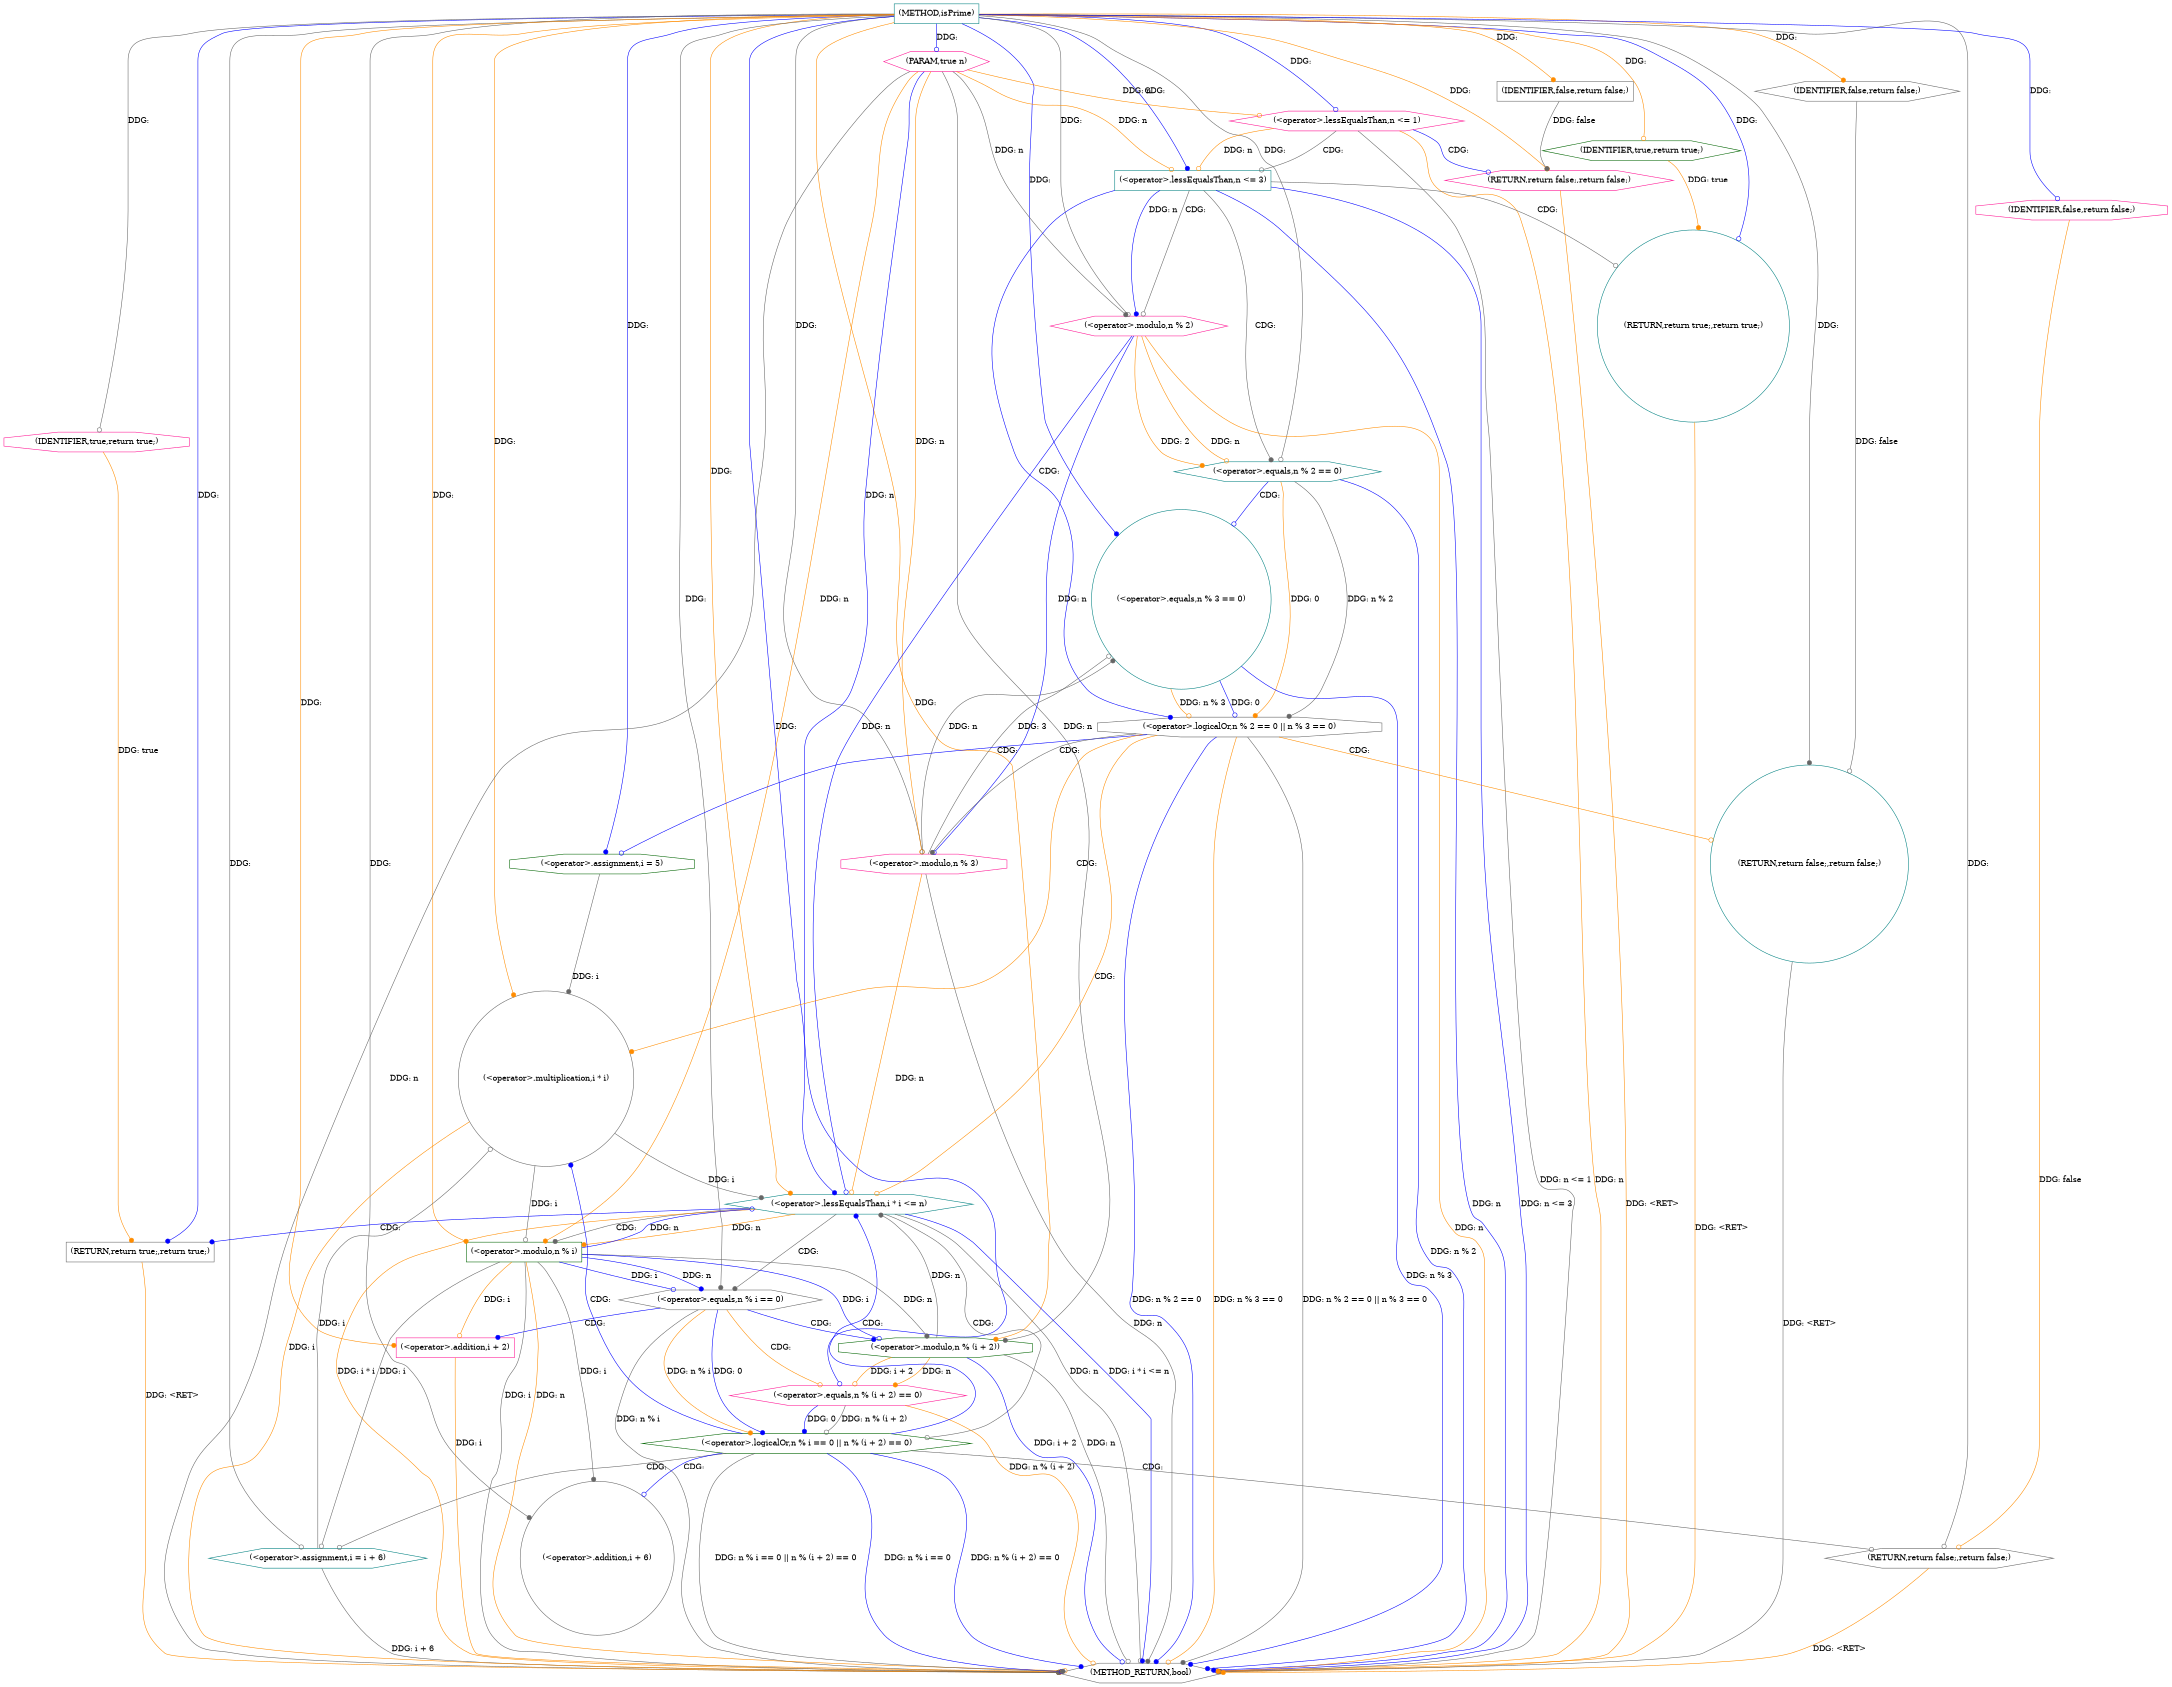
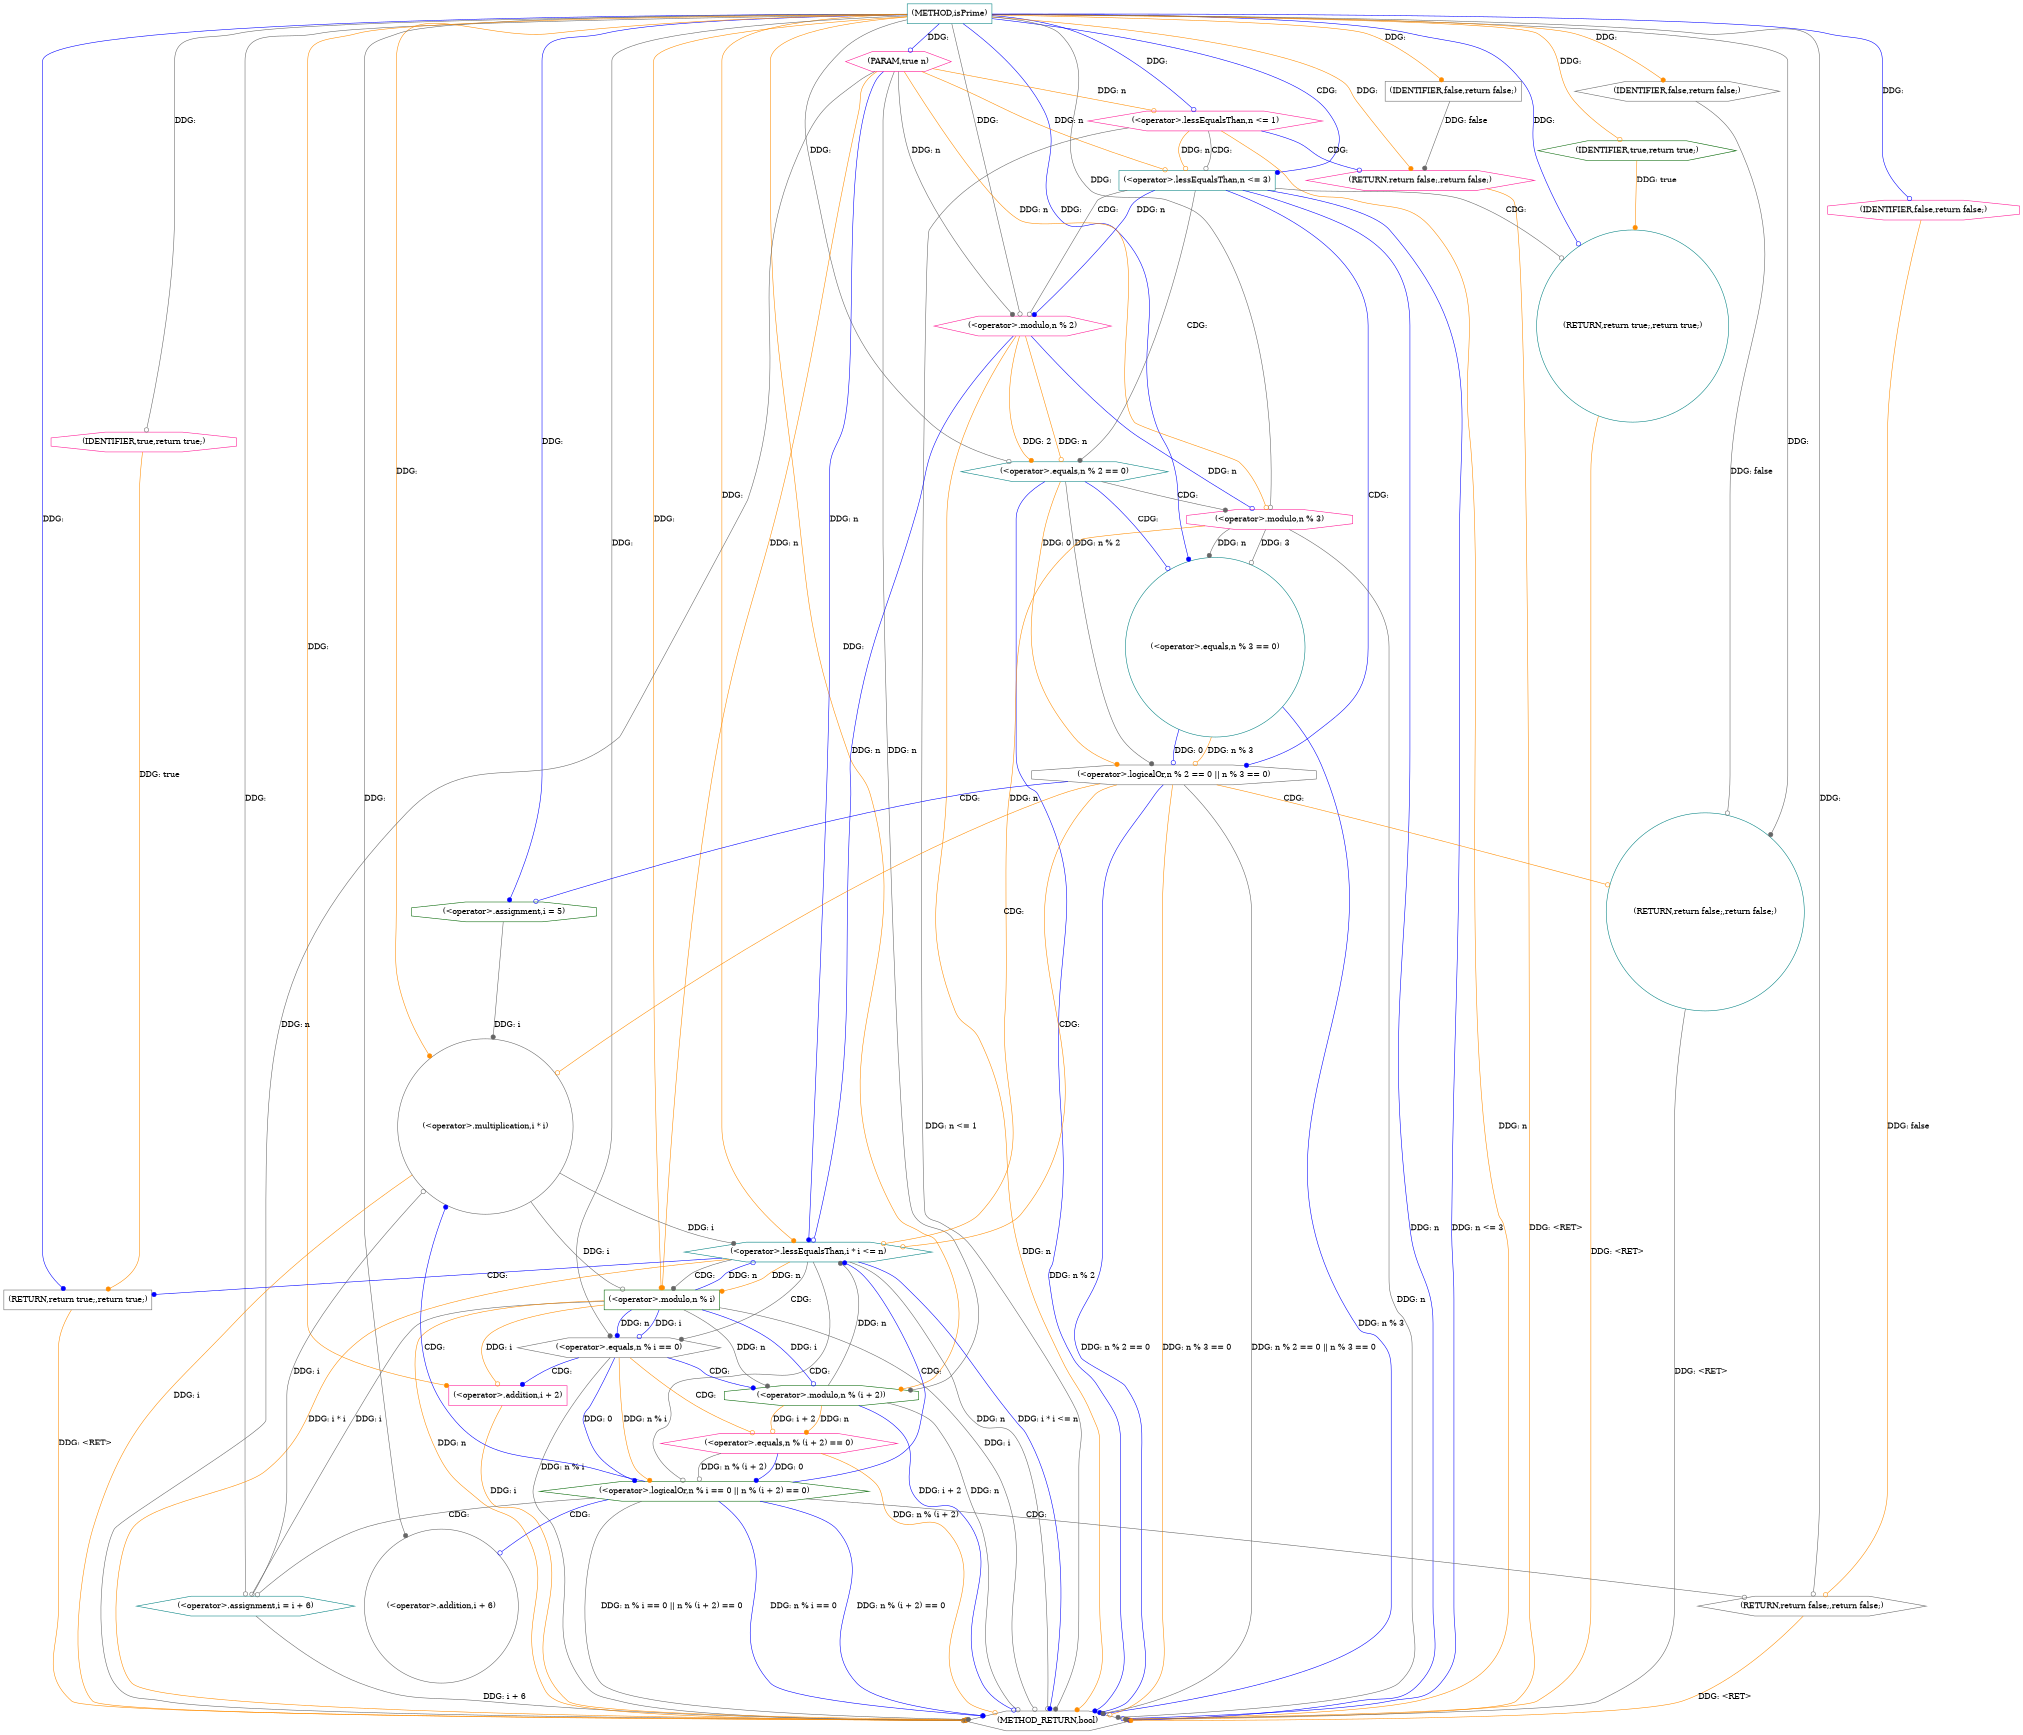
  digraph {
    node [color=deeppink shape=hexagon]
    edge [arrowhead=odot color=gray40]
    n1 [color=teal label="(METHOD,isPrime)" shape=box]
    n2 [label="(PARAM,true n)"]
    n3 [color=gray40 label="(RETURN,return true;,return true;)" shape=box]
    n4 [label="(<operator>.lessEqualsThan,n <= 1)"]
    n5 [label="(RETURN,return false;,return false;)"]
    n6 [color=teal label="(<operator>.lessEqualsThan,n <= 3)" shape=box]
    n7 [color=teal label="(RETURN,return true;,return true;)" shape=circle]
    n8 [color=teal label="(RETURN,return false;,return false;)" shape=circle]
    n9 [color=darkgreen label="(<operator>.assignment,i = 5)" shape=octagon]
    n10 [color=teal label="(<operator>.lessEqualsThan,i * i <= n)"]
    n11 [color=teal label="(<operator>.assignment,i = i + 6)"]
    n12 [label="(IDENTIFIER,true,return true;)" shape=octagon]
    n13 [color=gray40 label="(IDENTIFIER,false,return false;)" shape=box]
    n14 [color=darkgreen label="(IDENTIFIER,true,return true;)"]
    n15 [color=gray40 label="(IDENTIFIER,false,return false;)"]
    n16 [color=gray40 label="(RETURN,return false;,return false;)"]
    n17 [color=teal label="(<operator>.equals,n % 2 == 0)"]
    n18 [color=teal label="(<operator>.equals,n % 3 == 0)" shape=circle]
    n19 [color=gray40 label="(<operator>.multiplication,i * i)" shape=circle]
    n20 [color=gray40 label="(<operator>.addition,i + 6)" shape=circle]
    n21 [label="(IDENTIFIER,false,return false;)" shape=octagon]
    n22 [label="(<operator>.modulo,n % 2)"]
    n23 [label="(<operator>.modulo,n % 3)" shape=octagon]
    n24 [color=gray40 label="(<operator>.equals,n % i == 0)"]
    n25 [label="(<operator>.equals,n % (i + 2) == 0)"]
    n26 [color=darkgreen label="(<operator>.modulo,n % i)" shape=box]
    n27 [color=darkgreen label="(<operator>.modulo,n % (i + 2))" shape=octagon]
    n28 [label="(<operator>.addition,i + 2)" shape=box]
    n29 [color=gray40 label="(METHOD_RETURN,bool)"]
    n30 [color=gray40 label="(<operator>.logicalOr,n % 2 == 0 || n % 3 == 0)" shape=octagon]
    n31 [color=darkgreen label="(<operator>.logicalOr,n % i == 0 || n % (i + 2) == 0)"]
    n1 -> n2 [color=blue label="DDG: "]
    n1 -> n3 [arrowhead=dot color=blue label="DDG: "]
    n1 -> n4 [color=blue label="DDG: "]
    n1 -> n5 [arrowhead=dot color=darkorange label="DDG: "]
    n1 -> n6 [arrowhead=dot color=blue label="CDG: "]
    n1 -> n7 [color=blue label="DDG: "]
    n1 -> n8 [arrowhead=dot label="DDG: "]
    n1 -> n9 [arrowhead=dot color=blue label="DDG: "]
    n1 -> n10 [arrowhead=dot color=darkorange label="DDG: "]
    n1 -> n11 [label="DDG: "]
    n1 -> n12 [label="DDG: "]
    n1 -> n13 [arrowhead=dot color=darkorange label="DDG: "]
    n1 -> n14 [color=darkorange label="DDG: "]
    n1 -> n15 [arrowhead=dot color=darkorange label="DDG: "]
    n1 -> n16 [label="DDG: "]
    n1 -> n17 [label="DDG: "]
    n1 -> n18 [arrowhead=dot color=blue label="DDG: "]
    n1 -> n19 [arrowhead=dot color=darkorange label="DDG: "]
    n1 -> n20 [arrowhead=dot label="DDG: "]
    n1 -> n21 [color=blue label="DDG: "]
    n1 -> n22 [label="DDG: "]
    n1 -> n23 [label="DDG: "]
    n1 -> n24 [arrowhead=dot label="DDG: "]
-   n1 -> n25 [color=blue label="DDG: "]
    n1 -> n26 [arrowhead=dot color=darkorange label="DDG: "]
    n1 -> n27 [arrowhead=dot color=darkorange label="DDG: "]
    n1 -> n28 [arrowhead=dot color=darkorange label="DDG: "]
    n2 -> n4 [color=darkorange label="DDG: n"]
    n2 -> n6 [color=darkorange label="DDG: n"]
    n2 -> n10 [arrowhead=dot color=blue label="DDG: n"]
    n2 -> n22 [arrowhead=dot label="DDG: n"]
    n2 -> n23 [color=darkorange label="DDG: n"]
    n2 -> n26 [arrowhead=dot color=darkorange label="DDG: n"]
    n2 -> n27 [arrowhead=dot label="DDG: n"]
    n2 -> n29 [label="DDG: n"]
    n3 -> n29 [color=darkorange label="DDG: <RET>"]
    n4 -> n5 [color=blue label="CDG: "]
    n4 -> n6 [color=darkorange label="DDG: n"]
    n4 -> n6 [label="CDG: "]
    n4 -> n29 [color=darkorange label="DDG: n"]
    n4 -> n29 [arrowhead=dot label="DDG: n <= 1"]
    n5 -> n29 [arrowhead=dot color=darkorange label="DDG: <RET>"]
    n6 -> n7 [label="CDG: "]
    n6 -> n17 [arrowhead=dot label="CDG: "]
    n6 -> n22 [arrowhead=dot color=blue label="DDG: n"]
    n6 -> n22 [label="CDG: "]
    n6 -> n29 [arrowhead=dot color=blue label="DDG: n"]
    n6 -> n29 [color=blue label="DDG: n <= 3"]
    n6 -> n30 [arrowhead=dot color=blue label="CDG: "]
    n7 -> n29 [arrowhead=dot color=darkorange label="DDG: <RET>"]
    n8 -> n29 [arrowhead=dot label="DDG: <RET>"]
    n9 -> n19 [arrowhead=dot label="DDG: i"]
    n10 -> n3 [arrowhead=dot color=blue label="CDG: "]
    n10 -> n24 [arrowhead=dot label="CDG: "]
    n10 -> n26 [arrowhead=dot color=darkorange label="DDG: n"]
    n10 -> n26 [arrowhead=dot label="CDG: "]
    n10 -> n29 [color=darkorange label="DDG: i * i"]
    n10 -> n29 [label="DDG: n"]
    n10 -> n29 [arrowhead=dot color=blue label="DDG: i * i <= n"]
    n10 -> n31 [label="CDG: "]
    n11 -> n19 [label="DDG: i"]
    n11 -> n29 [arrowhead=dot label="DDG: i + 6"]
    n12 -> n3 [arrowhead=dot color=darkorange label="DDG: true"]
    n13 -> n5 [arrowhead=dot label="DDG: false"]
    n14 -> n7 [arrowhead=dot color=darkorange label="DDG: true"]
    n15 -> n8 [label="DDG: false"]
    n16 -> n29 [arrowhead=dot color=darkorange label="DDG: <RET>"]
    n17 -> n18 [color=blue label="CDG: "]
-   n30 -> n23 [arrowhead=dot label="CDG: "]
+   n17 -> n23 [arrowhead=dot label="CDG: "]
    n17 -> n29 [arrowhead=dot color=blue label="DDG: n % 2"]
    n17 -> n30 [arrowhead=dot label="DDG: n % 2"]
    n17 -> n30 [arrowhead=dot color=darkorange label="DDG: 0"]
    n18 -> n29 [arrowhead=dot color=blue label="DDG: n % 3"]
    n18 -> n30 [color=blue label="DDG: 0"]
    n18 -> n30 [color=darkorange label="DDG: n % 3"]
    n19 -> n10 [arrowhead=dot label="DDG: i"]
    n19 -> n26 [label="DDG: i"]
    n19 -> n29 [color=darkorange label="DDG: i"]
    n21 -> n16 [color=darkorange label="DDG: false"]
    n22 -> n10 [color=blue label="DDG: n"]
    n22 -> n17 [color=darkorange label="DDG: n"]
    n22 -> n17 [arrowhead=dot color=darkorange label="DDG: 2"]
    n22 -> n23 [color=blue label="DDG: n"]
    n22 -> n29 [arrowhead=dot color=darkorange label="DDG: n"]
    n23 -> n10 [color=darkorange label="DDG: n"]
    n23 -> n18 [arrowhead=dot label="DDG: n"]
    n23 -> n18 [label="DDG: 3"]
    n23 -> n29 [arrowhead=dot label="DDG: n"]
    n24 -> n25 [color=darkorange label="CDG: "]
    n24 -> n27 [arrowhead=dot color=blue label="CDG: "]
    n24 -> n28 [arrowhead=dot color=blue label="CDG: "]
    n24 -> n29 [label="DDG: n % i"]
    n24 -> n31 [arrowhead=dot color=blue label="DDG: 0"]
    n24 -> n31 [arrowhead=dot color=darkorange label="DDG: n % i"]
    n25 -> n29 [color=darkorange label="DDG: n % (i + 2)"]
    n25 -> n31 [arrowhead=dot color=blue label="DDG: 0"]
    n25 -> n31 [label="DDG: n % (i + 2)"]
    n26 -> n10 [color=blue label="DDG: n"]
    n26 -> n11 [label="DDG: i"]
-   n26 -> n20 [arrowhead=dot label="DDG: i"]
    n26 -> n24 [arrowhead=dot color=blue label="DDG: n"]
    n26 -> n24 [color=blue label="DDG: i"]
    n26 -> n27 [arrowhead=dot label="DDG: n"]
    n26 -> n27 [color=blue label="DDG: i"]
    n26 -> n28 [color=darkorange label="DDG: i"]
    n26 -> n29 [color=darkorange label="DDG: n"]
    n26 -> n29 [label="DDG: i"]
    n27 -> n10 [arrowhead=dot label="DDG: n"]
    n27 -> n25 [color=darkorange label="DDG: i + 2"]
    n27 -> n25 [arrowhead=dot color=darkorange label="DDG: n"]
    n27 -> n29 [label="DDG: n"]
    n27 -> n29 [color=blue label="DDG: i + 2"]
    n28 -> n29 [color=darkorange label="DDG: i"]
    n30 -> n8 [color=darkorange label="CDG: "]
    n30 -> n9 [color=blue label="CDG: "]
    n30 -> n10 [color=darkorange label="CDG: "]
-   n30 -> n19 [arrowhead=dot color=darkorange label="CDG: "]
+   n30 -> n19 [color=darkorange label="CDG: "]
    n30 -> n29 [arrowhead=dot color=blue label="DDG: n % 2 == 0"]
    n30 -> n29 [color=darkorange label="DDG: n % 3 == 0"]
    n30 -> n29 [arrowhead=dot label="DDG: n % 2 == 0 || n % 3 == 0"]
    n31 -> n10 [arrowhead=dot color=blue label="CDG: "]
    n31 -> n11 [label="CDG: "]
    n31 -> n16 [label="CDG: "]
    n31 -> n19 [arrowhead=dot color=blue label="CDG: "]
    n31 -> n20 [color=blue label="CDG: "]
    n31 -> n29 [color=blue label="DDG: n % i == 0"]
    n31 -> n29 [arrowhead=dot color=blue label="DDG: n % (i + 2) == 0"]
    n31 -> n29 [arrowhead=dot label="DDG: n % i == 0 || n % (i + 2) == 0"]
  }
